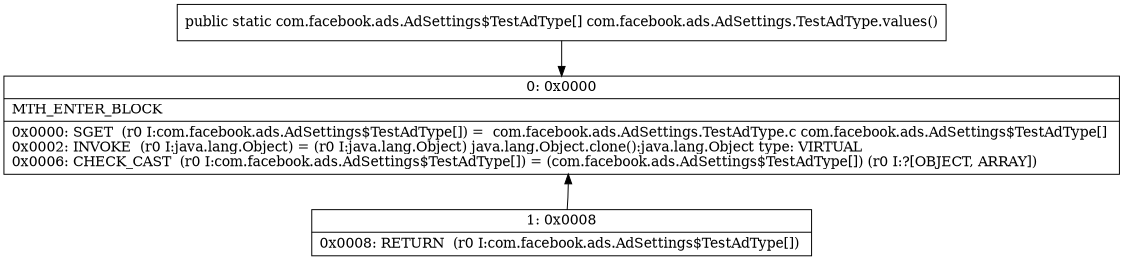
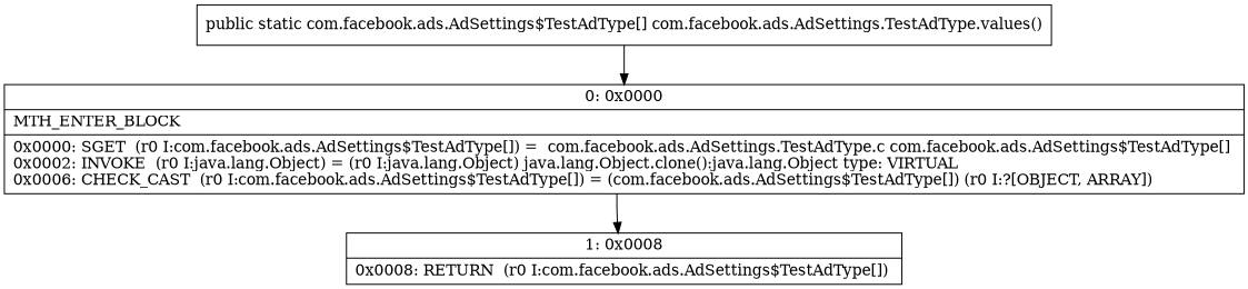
  digraph {
    node [shape=record]
    n1 [label="{0\:\ 0x0000|MTH_ENTER_BLOCK\l|0x0000: SGET  (r0 I:com.facebook.ads.AdSettings$TestAdType[]) =  com.facebook.ads.AdSettings.TestAdType.c com.facebook.ads.AdSettings$TestAdType[] \l0x0002: INVOKE  (r0 I:java.lang.Object) = (r0 I:java.lang.Object) java.lang.Object.clone():java.lang.Object type: VIRTUAL \l0x0006: CHECK_CAST  (r0 I:com.facebook.ads.AdSettings$TestAdType[]) = (com.facebook.ads.AdSettings$TestAdType[]) (r0 I:?[OBJECT, ARRAY]) \l}"]
    n2 [label="{1\:\ 0x0008|0x0008: RETURN  (r0 I:com.facebook.ads.AdSettings$TestAdType[]) \l}"]
    n3 [label="{public static com.facebook.ads.AdSettings$TestAdType[] com.facebook.ads.AdSettings.TestAdType.values() }"]
-   n2 -> n1
+   n1 -> n2
    n3 -> n1
  }
